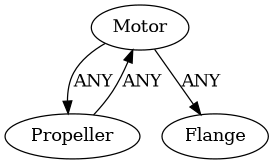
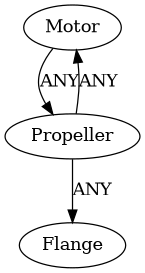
  digraph {
    n1 [instance=Motor_instance_3 label=Motor]
    n2 [instance=Propeller_instance_3 label=Propeller]
    n3 [instance=Flange_instance_4 label=Flange]
    n1 -> n2 [label=ANY]
-   n1 -> n3 [label=ANY]
+   n2 -> n3 [label=ANY]
    n2 -> n1 [label=ANY]
  }
